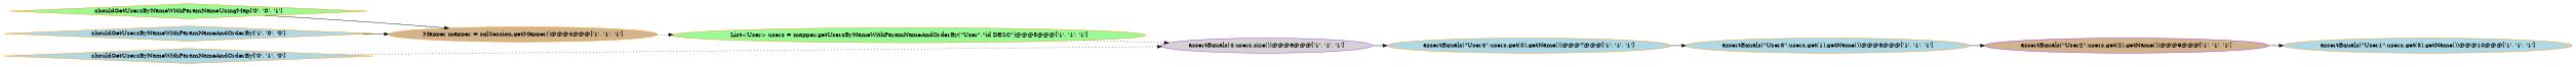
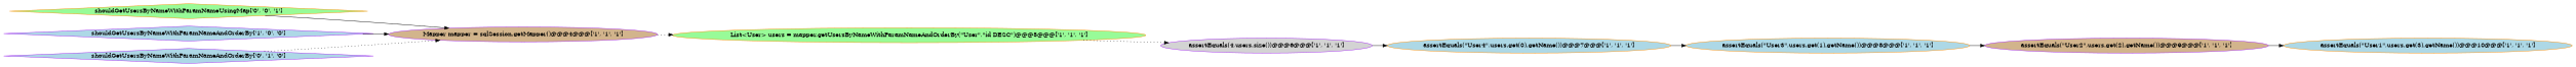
  digraph {
    rankdir=LR
    node [color=darkorange fillcolor=lightblue shape=ellipse style=filled]
    edge [style=solid]
-   n1 [fillcolor=tan label="Mapper mapper = sqlSession.getMapper()@@@4@@@['1', '1', '1']"]
+   n1 [color=purple fillcolor=tan label="Mapper mapper = sqlSession.getMapper()@@@4@@@['1', '1', '1']"]
    n2 [fillcolor=palegreen label="List<User> users = mapper.getUsersByNameWithParamNameAndOrderBy(\"User\",\"id DESC\")@@@5@@@['1', '1', '1']"]
    n3 [color=purple fillcolor=lightgrey label="assertEquals(4,users.size())@@@6@@@['1', '1', '1']"]
    n4 [label="assertEquals(\"User4\",users.get(0).getName())@@@7@@@['1', '1', '1']"]
    n5 [label="assertEquals(\"User1\",users.get(3).getName())@@@10@@@['1', '1', '1']"]
    n6 [label="assertEquals(\"User3\",users.get(1).getName())@@@8@@@['1', '1', '1']"]
    n7 [color=purple fillcolor=tan label="assertEquals(\"User2\",users.get(2).getName())@@@9@@@['1', '1', '1']"]
    n8 [fillcolor=palegreen label="shouldGetUsersByNameWithParamNameUsingMap['0', '0', '1']" shape=diamond]
-   n9 [label="shouldGetUsersByNameWithParamNameAndOrderBy['0', '1', '0']" shape=diamond]
-   n10 [label="shouldGetUsersByNameWithParamNameAndOrderBy['1', '0', '0']" shape=diamond]
+   n9 [color=purple label="shouldGetUsersByNameWithParamNameAndOrderBy['0', '1', '0']" shape=diamond]
+   n10 [color=purple label="shouldGetUsersByNameWithParamNameAndOrderBy['1', '0', '0']" shape=diamond]
    n1 -> n2 [style=dotted]
    n2 -> n3 [style=dotted]
    n3 -> n4
    n4 -> n6
    n6 -> n7
    n7 -> n5
    n8 -> n1
-   n9 -> n3 [style=dotted]
+   n9 -> n1 [style=dotted]
    n10 -> n1
  }
